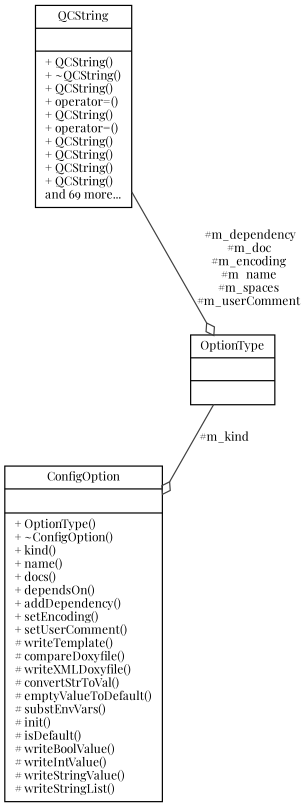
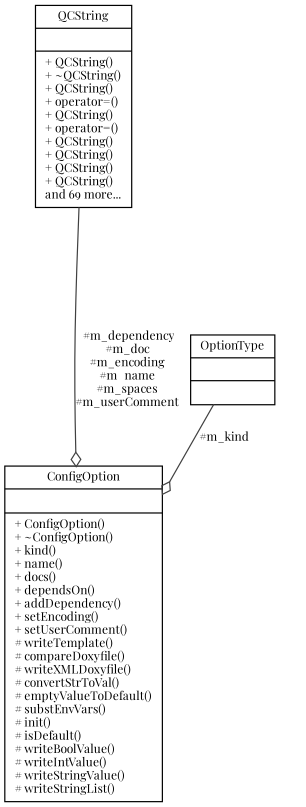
  digraph {
    fontname="Playfair Display"
    node [color=black fillcolor=white fontname="Playfair Display" fontsize=10 shape=record style=filled]
    edge [arrowhead=odiamond color=grey25 fontname="Playfair Display" fontsize=10 labelfontname=Helvetica labelfontsize=10 style=solid]
-   n1 [height=0.2 label="{ConfigOption\n||+ OptionType()\l+ ~ConfigOption()\l+ kind()\l+ name()\l+ docs()\l+ dependsOn()\l+ addDependency()\l+ setEncoding()\l+ setUserComment()\l# writeTemplate()\l# compareDoxyfile()\l# writeXMLDoxyfile()\l# convertStrToVal()\l# emptyValueToDefault()\l# substEnvVars()\l# init()\l# isDefault()\l# writeBoolValue()\l# writeIntValue()\l# writeStringValue()\l# writeStringList()\l}" width=0.4]
+   n1 [height=0.2 label="{ConfigOption\n||+ ConfigOption()\l+ ~ConfigOption()\l+ kind()\l+ name()\l+ docs()\l+ dependsOn()\l+ addDependency()\l+ setEncoding()\l+ setUserComment()\l# writeTemplate()\l# compareDoxyfile()\l# writeXMLDoxyfile()\l# convertStrToVal()\l# emptyValueToDefault()\l# substEnvVars()\l# init()\l# isDefault()\l# writeBoolValue()\l# writeIntValue()\l# writeStringValue()\l# writeStringList()\l}" width=0.4]
    n2 [height=0.2 label="{QCString\n||+ QCString()\l+ ~QCString()\l+ QCString()\l+ operator=()\l+ QCString()\l+ operator=()\l+ QCString()\l+ QCString()\l+ QCString()\l+ QCString()\land 69 more...\l}" width=0.4]
    n3 [height=0.2 label="{OptionType\n||}" width=0.4]
-   n2 -> n3 [label=" #m_dependency\n#m_doc\n#m_encoding\n#m_name\n#m_spaces\n#m_userComment"]
+   n2 -> n1 [label=" #m_dependency\n#m_doc\n#m_encoding\n#m_name\n#m_spaces\n#m_userComment"]
    n3 -> n1 [label=" #m_kind"]
  }
